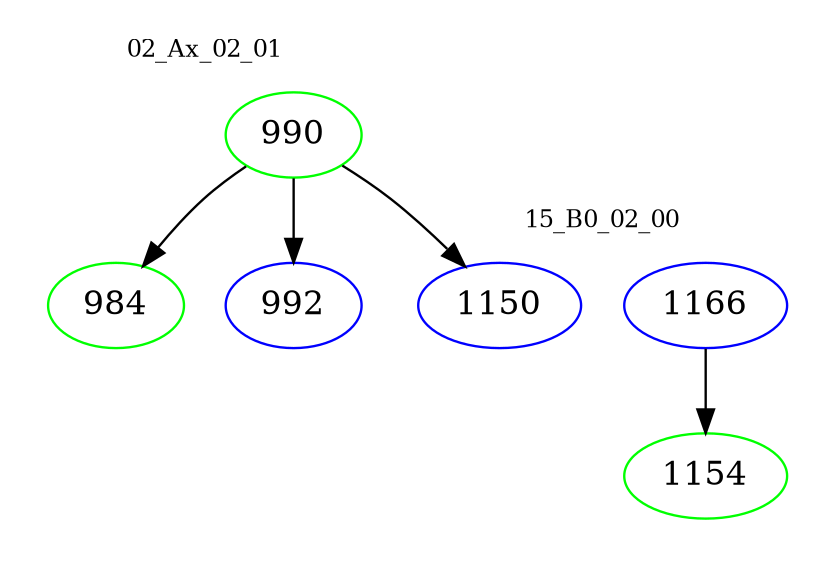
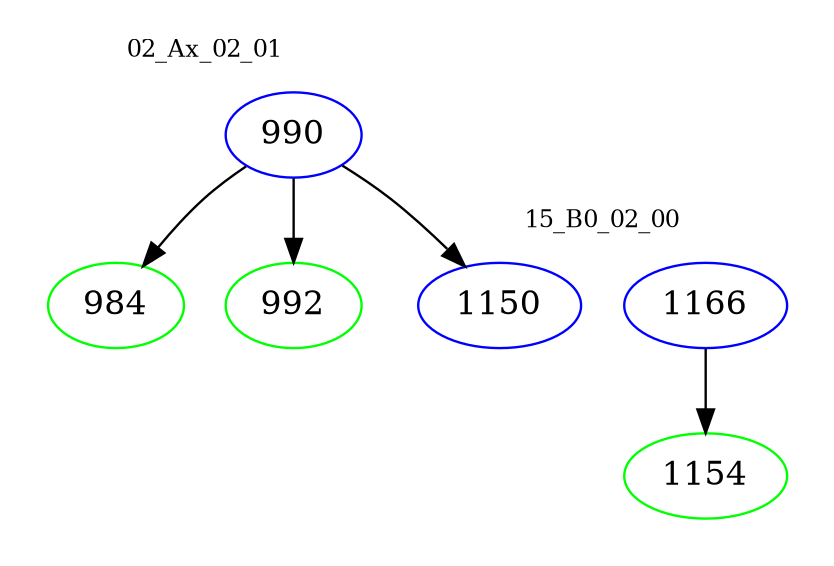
  digraph {
    node [color=blue]
    edge [color=black]
-   n1 [color=green label=990]
+   n1 [label=990]
    n2 [color=green label=984]
-   n3 [label=992]
+   n3 [color=green label=992]
    n4 [label=1166]
    n5 [label=1150]
    n6 [color=green label=1154]
    subgraph cluster_1 {
      color=white
      fontsize=10
      label="02_Ax_02_01"
      n1
      n2
      n3
    }
    subgraph cluster_2 {
      color=white
      fontsize=10
      label="15_B0_02_00"
      n4
      n5
      n6
    }
    n1 -> n2
    n1 -> n3
    n1 -> n5
    n4 -> n6
  }
